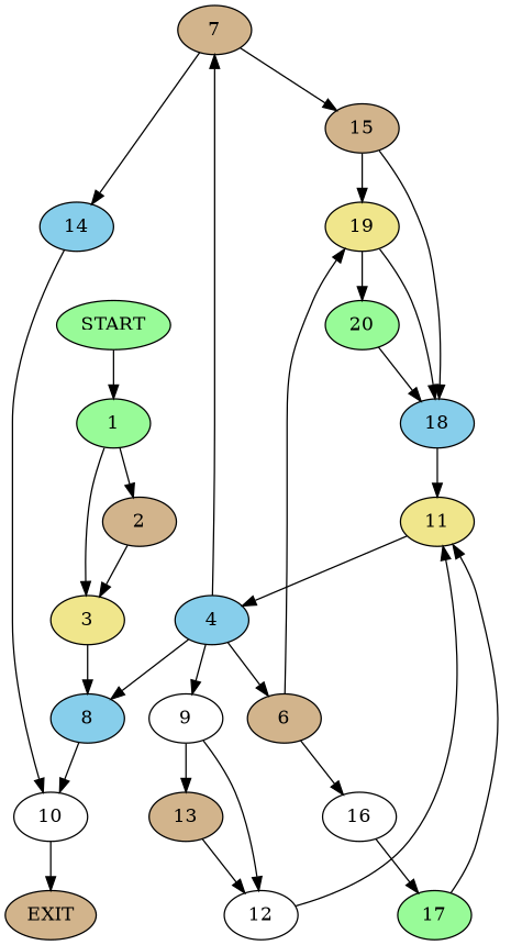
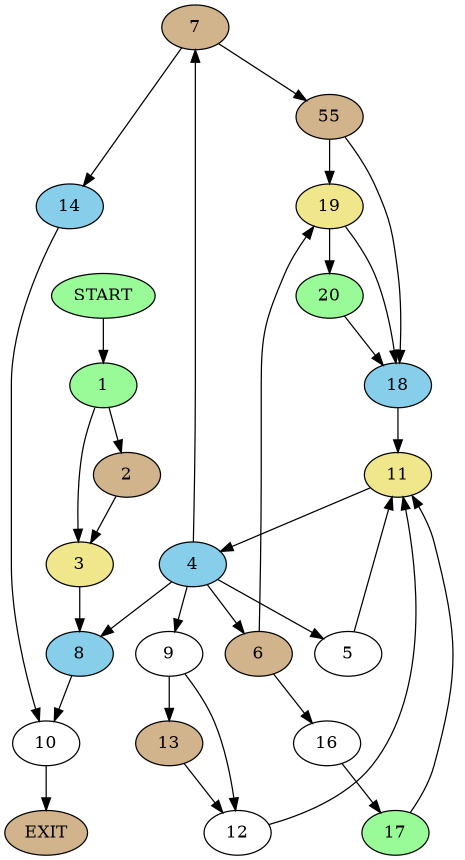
  digraph {
    node [fillcolor=tan style=filled]
    n1 [fillcolor=palegreen label=START]
    1 [fillcolor=palegreen]
    2
    3 [fillcolor=khaki]
    n5 [label=EXIT]
    8 [fillcolor=skyblue]
    4 [fillcolor=skyblue]
+   5 [fillcolor=white]
    6
    7
    9 [fillcolor=white]
    11 [fillcolor=khaki]
    16 [fillcolor=white]
    19 [fillcolor=khaki]
    14 [fillcolor=skyblue]
-   15
+   15 [label=55]
    10 [fillcolor=white]
    12 [fillcolor=white]
    13
    17 [fillcolor=palegreen]
    18 [fillcolor=skyblue]
    20 [fillcolor=palegreen]
    n1 -> 1
    1 -> 2
    1 -> 3
    2 -> 3
    3 -> 8
    8 -> 10
    4 -> 8
+   4 -> 5
    4 -> 6
    4 -> 7
    4 -> 9
+   5 -> 11
    6 -> 16
    6 -> 19
    7 -> 14
    7 -> 15
    9 -> 12
    9 -> 13
    11 -> 4
    16 -> 17
    19 -> 18
    19 -> 20
    14 -> 10
    15 -> 19
    15 -> 18
    10 -> n5
    12 -> 11
    13 -> 12
    17 -> 11
    18 -> 11
    20 -> 18
  }
